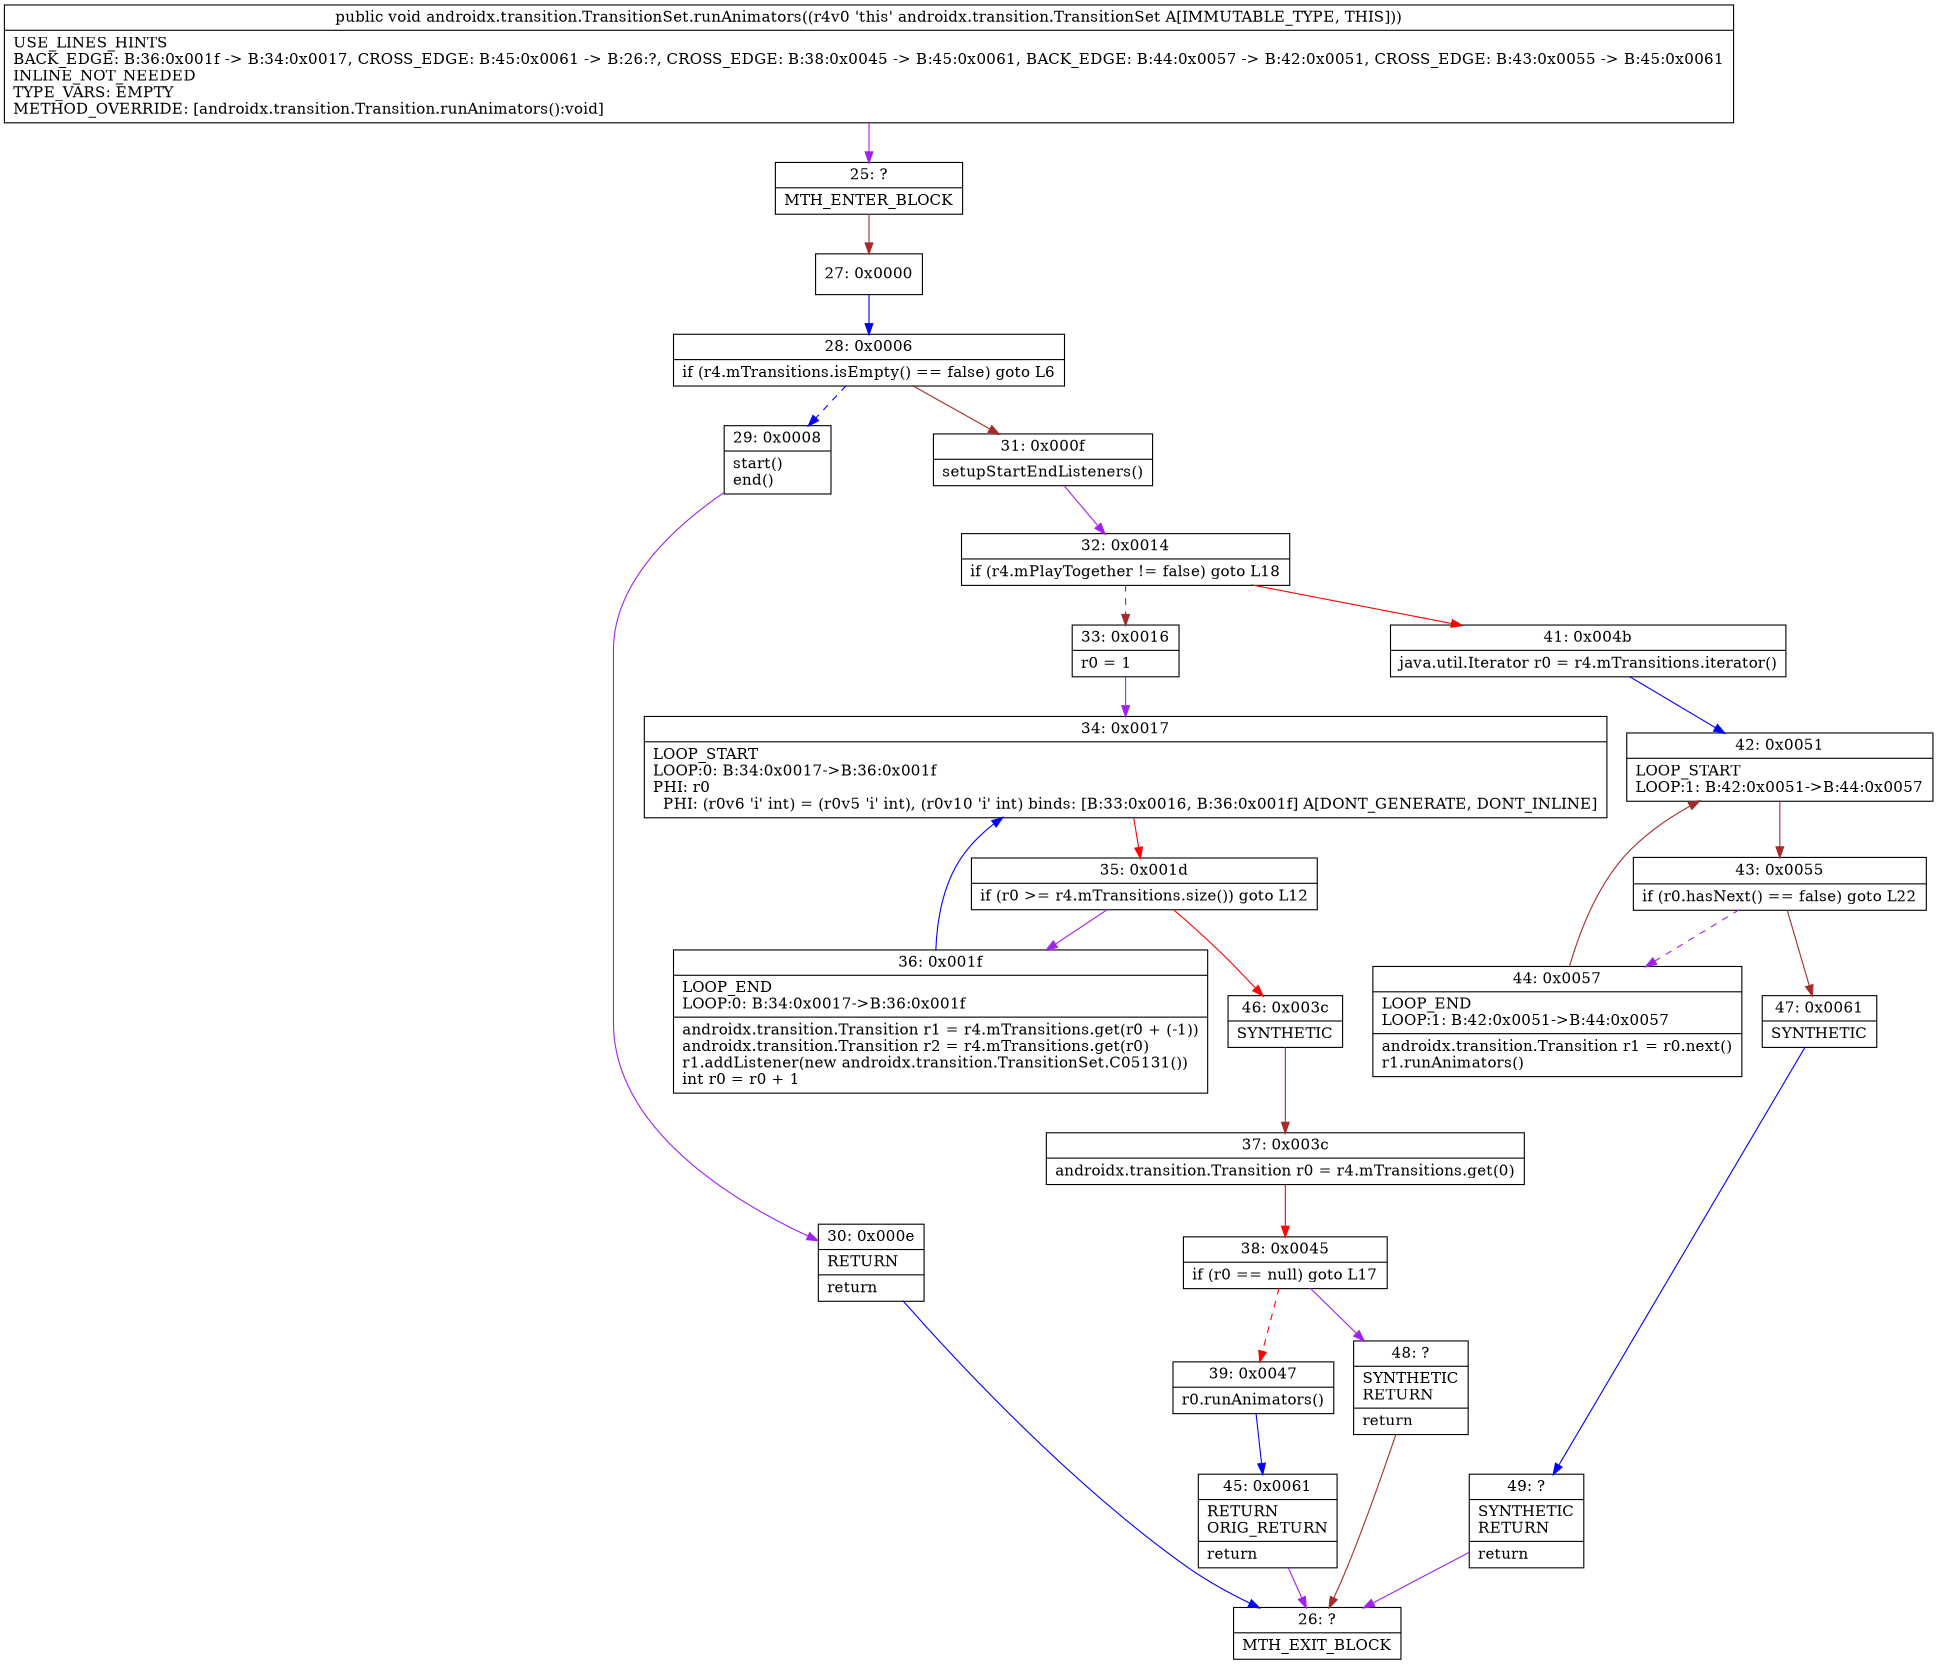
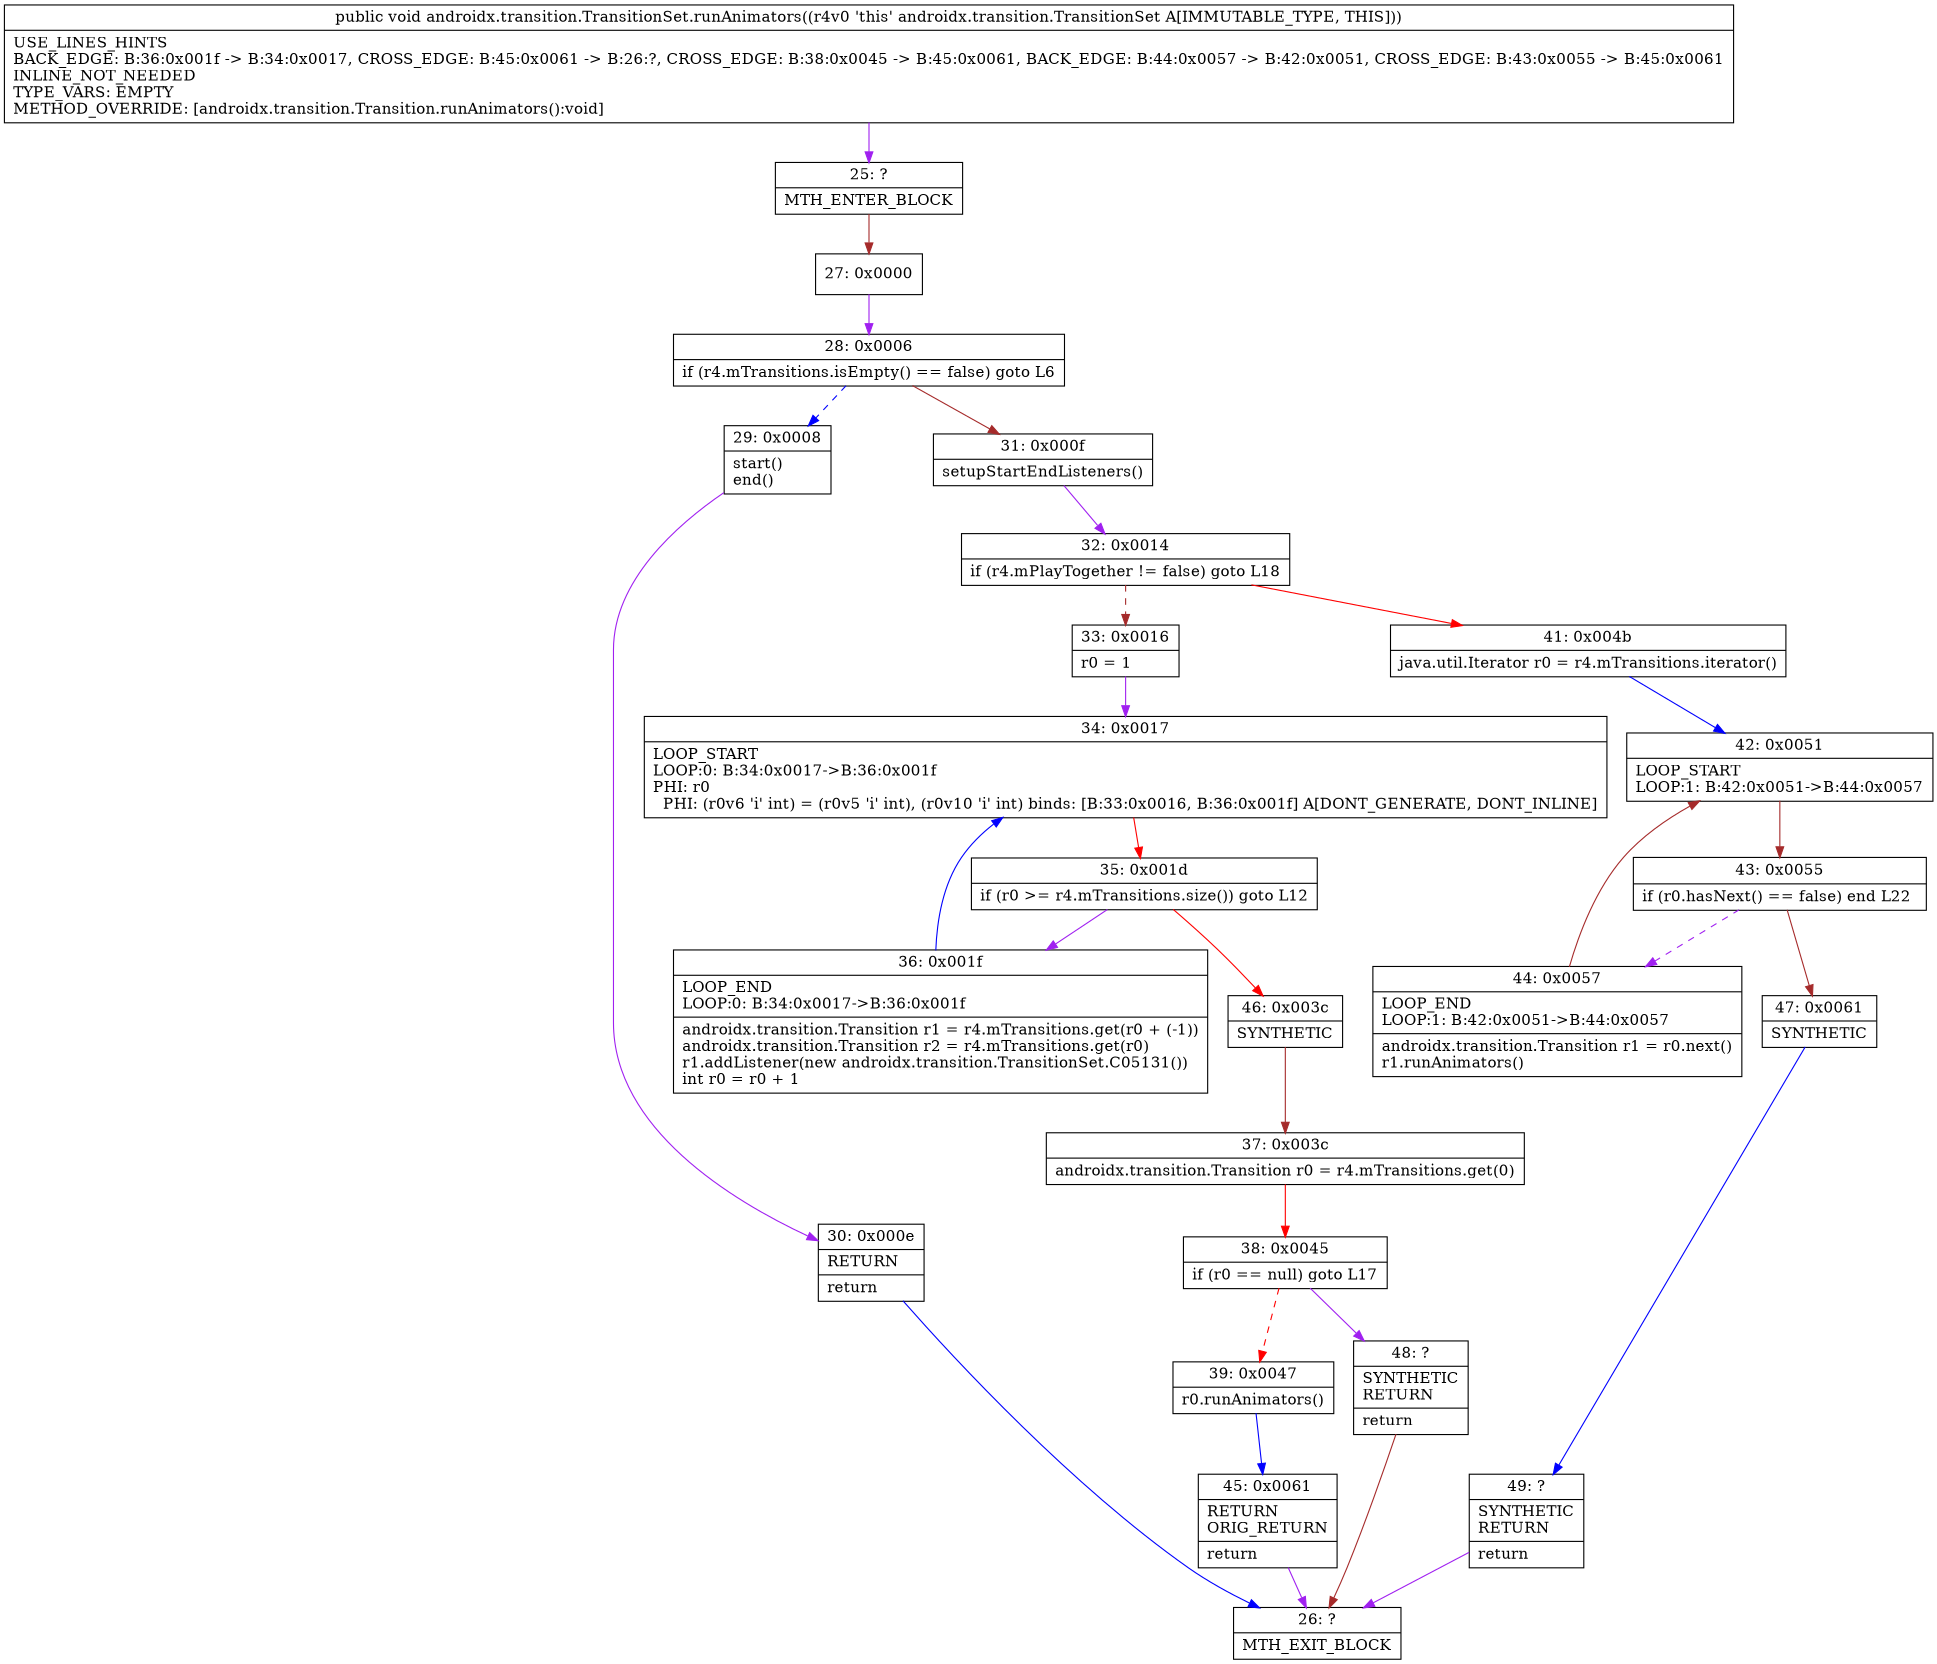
  digraph {
    node [shape=record]
    edge [color=purple]
    n1 [label="{25\:\ ?|MTH_ENTER_BLOCK\l}"]
    n2 [label="{27\:\ 0x0000}"]
    n3 [label="{28\:\ 0x0006|if (r4.mTransitions.isEmpty() == false) goto L6\l}"]
    n4 [label="{29\:\ 0x0008|start()\lend()\l}"]
    n5 [label="{31\:\ 0x000f|setupStartEndListeners()\l}"]
    n6 [label="{30\:\ 0x000e|RETURN\l|return\l}"]
    n7 [label="{32\:\ 0x0014|if (r4.mPlayTogether != false) goto L18\l}"]
    n8 [label="{26\:\ ?|MTH_EXIT_BLOCK\l}"]
    n9 [label="{33\:\ 0x0016|r0 = 1\l}"]
    n10 [label="{41\:\ 0x004b|java.util.Iterator r0 = r4.mTransitions.iterator()\l}"]
    n11 [label="{34\:\ 0x0017|LOOP_START\lLOOP:0: B:34:0x0017\-\>B:36:0x001f\lPHI: r0 \l  PHI: (r0v6 'i' int) = (r0v5 'i' int), (r0v10 'i' int) binds: [B:33:0x0016, B:36:0x001f] A[DONT_GENERATE, DONT_INLINE]\l}"]
    n12 [label="{42\:\ 0x0051|LOOP_START\lLOOP:1: B:42:0x0051\-\>B:44:0x0057\l}"]
    n13 [label="{35\:\ 0x001d|if (r0 \>= r4.mTransitions.size()) goto L12\l}"]
    n14 [label="{36\:\ 0x001f|LOOP_END\lLOOP:0: B:34:0x0017\-\>B:36:0x001f\l|androidx.transition.Transition r1 = r4.mTransitions.get(r0 + (\-1))\landroidx.transition.Transition r2 = r4.mTransitions.get(r0)\lr1.addListener(new androidx.transition.TransitionSet.C05131())\lint r0 = r0 + 1\l}"]
    n15 [label="{46\:\ 0x003c|SYNTHETIC\l}"]
    n16 [label="{37\:\ 0x003c|androidx.transition.Transition r0 = r4.mTransitions.get(0)\l}"]
    n17 [label="{38\:\ 0x0045|if (r0 == null) goto L17\l}"]
    n18 [label="{39\:\ 0x0047|r0.runAnimators()\l}"]
    n19 [label="{48\:\ ?|SYNTHETIC\lRETURN\l|return\l}"]
    n20 [label="{45\:\ 0x0061|RETURN\lORIG_RETURN\l|return\l}"]
-   n21 [label="{43\:\ 0x0055|if (r0.hasNext() == false) goto L22\l}"]
+   n21 [label="{43\:\ 0x0055|if (r0.hasNext() == false) end L22\l}"]
    n22 [label="{44\:\ 0x0057|LOOP_END\lLOOP:1: B:42:0x0051\-\>B:44:0x0057\l|androidx.transition.Transition r1 = r0.next()\lr1.runAnimators()\l}"]
    n23 [label="{47\:\ 0x0061|SYNTHETIC\l}"]
    n24 [label="{49\:\ ?|SYNTHETIC\lRETURN\l|return\l}"]
    n25 [label="{public void androidx.transition.TransitionSet.runAnimators((r4v0 'this' androidx.transition.TransitionSet A[IMMUTABLE_TYPE, THIS]))  | USE_LINES_HINTS\lBACK_EDGE: B:36:0x001f \-\> B:34:0x0017, CROSS_EDGE: B:45:0x0061 \-\> B:26:?, CROSS_EDGE: B:38:0x0045 \-\> B:45:0x0061, BACK_EDGE: B:44:0x0057 \-\> B:42:0x0051, CROSS_EDGE: B:43:0x0055 \-\> B:45:0x0061\lINLINE_NOT_NEEDED\lTYPE_VARS: EMPTY\lMETHOD_OVERRIDE: [androidx.transition.Transition.runAnimators():void]\l}"]
    n1 -> n2 [color=brown]
-   n2 -> n3 [color=blue]
+   n2 -> n3
    n3 -> n4 [color=blue style=dashed]
    n3 -> n5 [color=brown]
    n4 -> n6
    n5 -> n7
    n6 -> n8 [color=blue]
    n7 -> n9 [color=brown style=dashed]
    n7 -> n10 [color=red]
    n9 -> n11
    n10 -> n12 [color=blue]
    n11 -> n13 [color=red]
    n12 -> n21 [color=brown]
    n13 -> n14 [style=solid]
    n13 -> n15 [color=red]
    n14 -> n11 [color=blue]
    n15 -> n16 [color=brown]
    n16 -> n17 [color=red]
    n17 -> n18 [color=red style=dashed]
    n17 -> n19
    n18 -> n20 [color=blue]
    n19 -> n8 [color=brown]
    n20 -> n8
    n21 -> n22 [style=dashed]
    n21 -> n23 [color=brown]
    n22 -> n12 [color=brown]
    n23 -> n24 [color=blue]
    n24 -> n8
    n25 -> n1
  }
